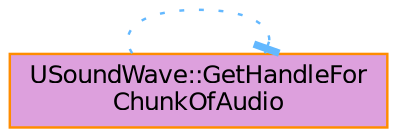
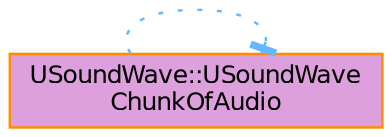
  digraph {
    rankdir=LR
-   n1 [color=darkorange fillcolor=plum fontcolor=black fontname=Helvetica fontsize=10 height=0.2 label="USoundWave::GetHandleFor\lChunkOfAudio" shape=box style=filled width=0.4]
+   n1 [color=darkorange fillcolor=plum fontcolor=black fontname=Helvetica fontsize=10 height=0.2 label="USoundWave::USoundWave\lChunkOfAudio" shape=box style=filled width=0.4]
    n1 -> n1 [color=steelblue1 fontname=Helvetica fontsize=10 labelfontname=Helvetica labelfontsize=10 style=dotted arrowhead=tee]
  }
